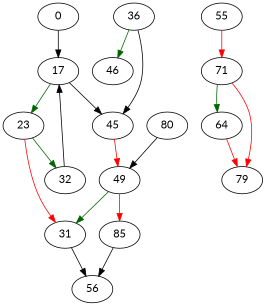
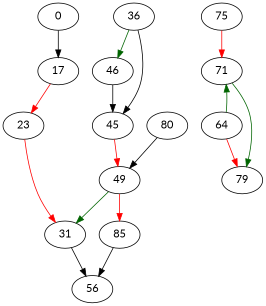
  strict digraph {
    fontname=Lato
    node [fontname=Lato]
    edge [fontname=Lato]
    n1 [entry=true label=0]
    17
    23
-   32
    31
    n6 [label=46]
    36
    45
    n9 [label=56]
    49
    85
-   55
+   55 [label=75]
    71
    64
    79
    80
    n1 -> 17
-   17 -> 23 [color=darkgreen cond=true]
-   23 -> 32 [color=darkgreen cond=true]
+   17 -> 23 [color=red cond=true]
    23 -> 31 [color=red cond=false]
-   32 -> 17
    31 -> n9
-   17 -> 45
+   n6 -> 45
    36 -> n6 [color=darkgreen cond=true]
    36 -> 45 [color=black cond=false]
    45 -> 49 [color=red]
    49 -> 31 [color=darkgreen cond=true]
    49 -> 85 [color=red cond=false]
    85 -> n9
    55 -> 71 [color=red cond=false]
-   71 -> 79 [color=red cond=false]
-   71 -> 64 [color=darkgreen cond=true]
+   71 -> 79 [color=darkgreen cond=false]
+   64 -> 71 [color=darkgreen cond=true]
    64 -> 79 [color=red cond=false]
    80 -> 49
  }
